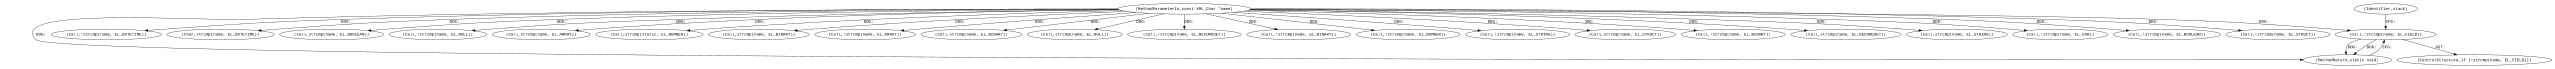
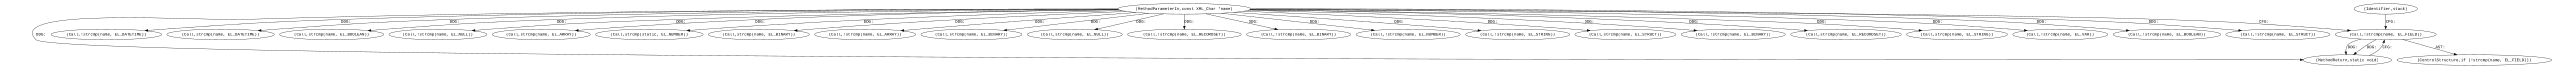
  digraph {
    fontname="Liberation Mono"
    node [fontname="Liberation Mono"]
    edge [fontname="Liberation Mono"]
    n1 [label="(Call,!strcmp(name, EL_FIELD))"]
    n2 [label="(ControlStructure,if (!strcmp(name, EL_FIELD)))"]
    n3 [label="(MethodReturn,static void)"]
    n4 [label="(MethodParameterIn,const XML_Char *name)"]
    n5 [label="(Call,!strcmp(name, EL_DATETIME))"]
-   n6 [label="(Char,strcmp(name, EL_DATETIME))"]
+   n6 [label="(Call,strcmp(name, EL_DATETIME))"]
    n7 [label="(Call,strcmp(name, EL_BOOLEAN))"]
    n8 [label="(Call,!strcmp(name, EL_NULL))"]
    n9 [label="(Call,strcmp(name, EL_ARRAY))"]
    n10 [label="(Call,strcmp(static, EL_NUMBER))"]
    n11 [label="(Call,strcmp(name, EL_BINARY))"]
    n12 [label="(Call,!strcmp(name, EL_ARRAY))"]
    n13 [label="(Call,strcmp(name, EL_BINARY))"]
    n14 [label="(Call,strcmp(name, EL_NULL))"]
    n15 [label="(Call,!strcmp(name, EL_RECORDSET))"]
    n16 [label="(Call,!strcmp(name, EL_BINARY))"]
    n17 [label="(Call,!strcmp(name, EL_NUMBER))"]
    n18 [label="(Call,!strcmp(name, EL_STRING))"]
    n19 [label="(Call,strcmp(name, EL_STRUCT))"]
    n20 [label="(Call,!strcmp(name, EL_BINARY))"]
    n21 [label="(Call,strcmp(name, EL_RECORDSET))"]
    n22 [label="(Call,strcmp(name, EL_STRING))"]
    n23 [label="(Call,!strcmp(name, EL_VAR))"]
    n24 [label="(Call,!strcmp(name, EL_BOOLEAN))"]
    n25 [label="(Call,!strcmp(name, EL_STRUCT))"]
    n26 [label="(Identifier,stack)"]
    n1 -> n2 [label="AST: "]
    n1 -> n3 [label="DDG: "]
    n1 -> n3 [label="DDG: "]
    n3 -> n1 [label="CFG: "]
-   n4 -> n1 [label="DDG: "]
+   n4 -> n1 [label="CFG: "]
    n4 -> n3 [label="DDG: "]
    n4 -> n5 [label="DDG: "]
    n4 -> n6 [label="DDG: "]
    n4 -> n7 [label="DDG: "]
    n4 -> n8 [label="DDG: "]
    n4 -> n9 [label="DDG: "]
    n4 -> n10 [label="DDG: "]
    n4 -> n11 [label="DDG: "]
    n4 -> n12 [label="DDG: "]
    n4 -> n13 [label="DDG: "]
    n4 -> n14 [label="DDG: "]
    n4 -> n15 [label="DDG: "]
    n4 -> n16 [label="DDG: "]
    n4 -> n17 [label="DDG: "]
    n4 -> n18 [label="DDG: "]
    n4 -> n19 [label="DDG: "]
    n4 -> n20 [label="DDG: "]
    n4 -> n21 [label="DDG: "]
    n4 -> n22 [label="DDG: "]
    n4 -> n23 [label="DDG: "]
    n4 -> n24 [label="DDG: "]
    n4 -> n25 [label="DDG: "]
    n26 -> n1 [label="CFG: "]
  }
